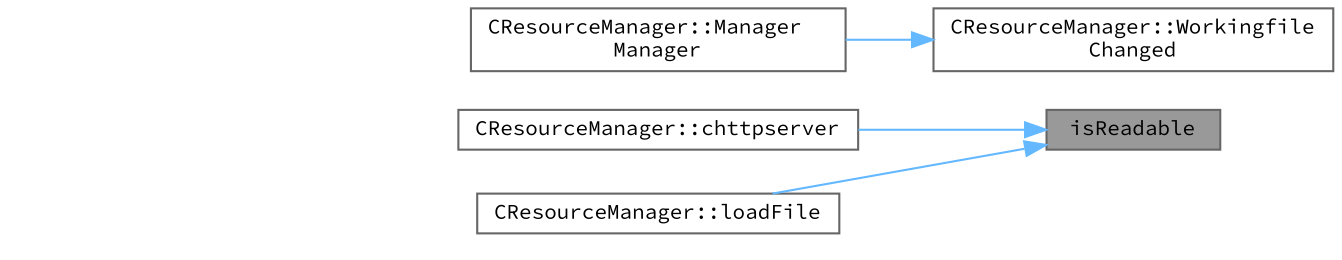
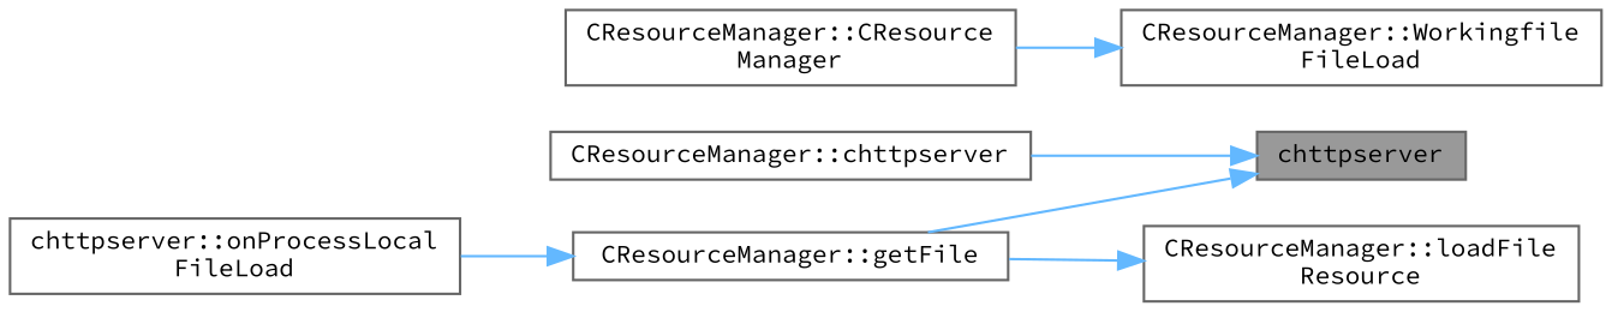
  digraph {
    fontname="Source Code Pro"
    rankdir=RL
    node [color=grey40 fillcolor=white fontname="Source Code Pro" fontsize=10 shape=box style=filled]
    edge [color=steelblue1 dir=back fontname="Source Code Pro" fontsize=10 labelfontname=Helvetica labelfontsize=10 style=solid]
-   n1 [color=gray40 fillcolor=grey60 fontcolor=black height=0.2 label=isReadable width=0.4]
+   n1 [color=gray40 fillcolor=grey60 fontcolor=black height=0.2 label=chttpserver width=0.4]
    n2 [height=0.2 label="CResourceManager::chttpserver" width=0.4]
-   n3 [height=0.2 label="CResourceManager::loadFile" width=0.4]
-   n6 [height=0.2 label="CResourceManager::Workingfile\lChanged" width=0.4]
-   n7 [height=0.2 label="CResourceManager::Manager\lManager" width=0.4]
+   n3 [height=0.2 label="CResourceManager::getFile" width=0.4]
+   n4 [height=0.2 label="CResourceManager::loadFile\lResource" width=0.4]
+   n5 [height=0.2 label="chttpserver::onProcessLocal\lFileLoad" width=0.4]
+   n6 [height=0.2 label="CResourceManager::Workingfile\lFileLoad" width=0.4]
+   n7 [height=0.2 label="CResourceManager::CResource\lManager" width=0.4]
    n1 -> n2
    n1 -> n3
+   n3 -> n5
+   n4 -> n3
    n6 -> n7
  }
